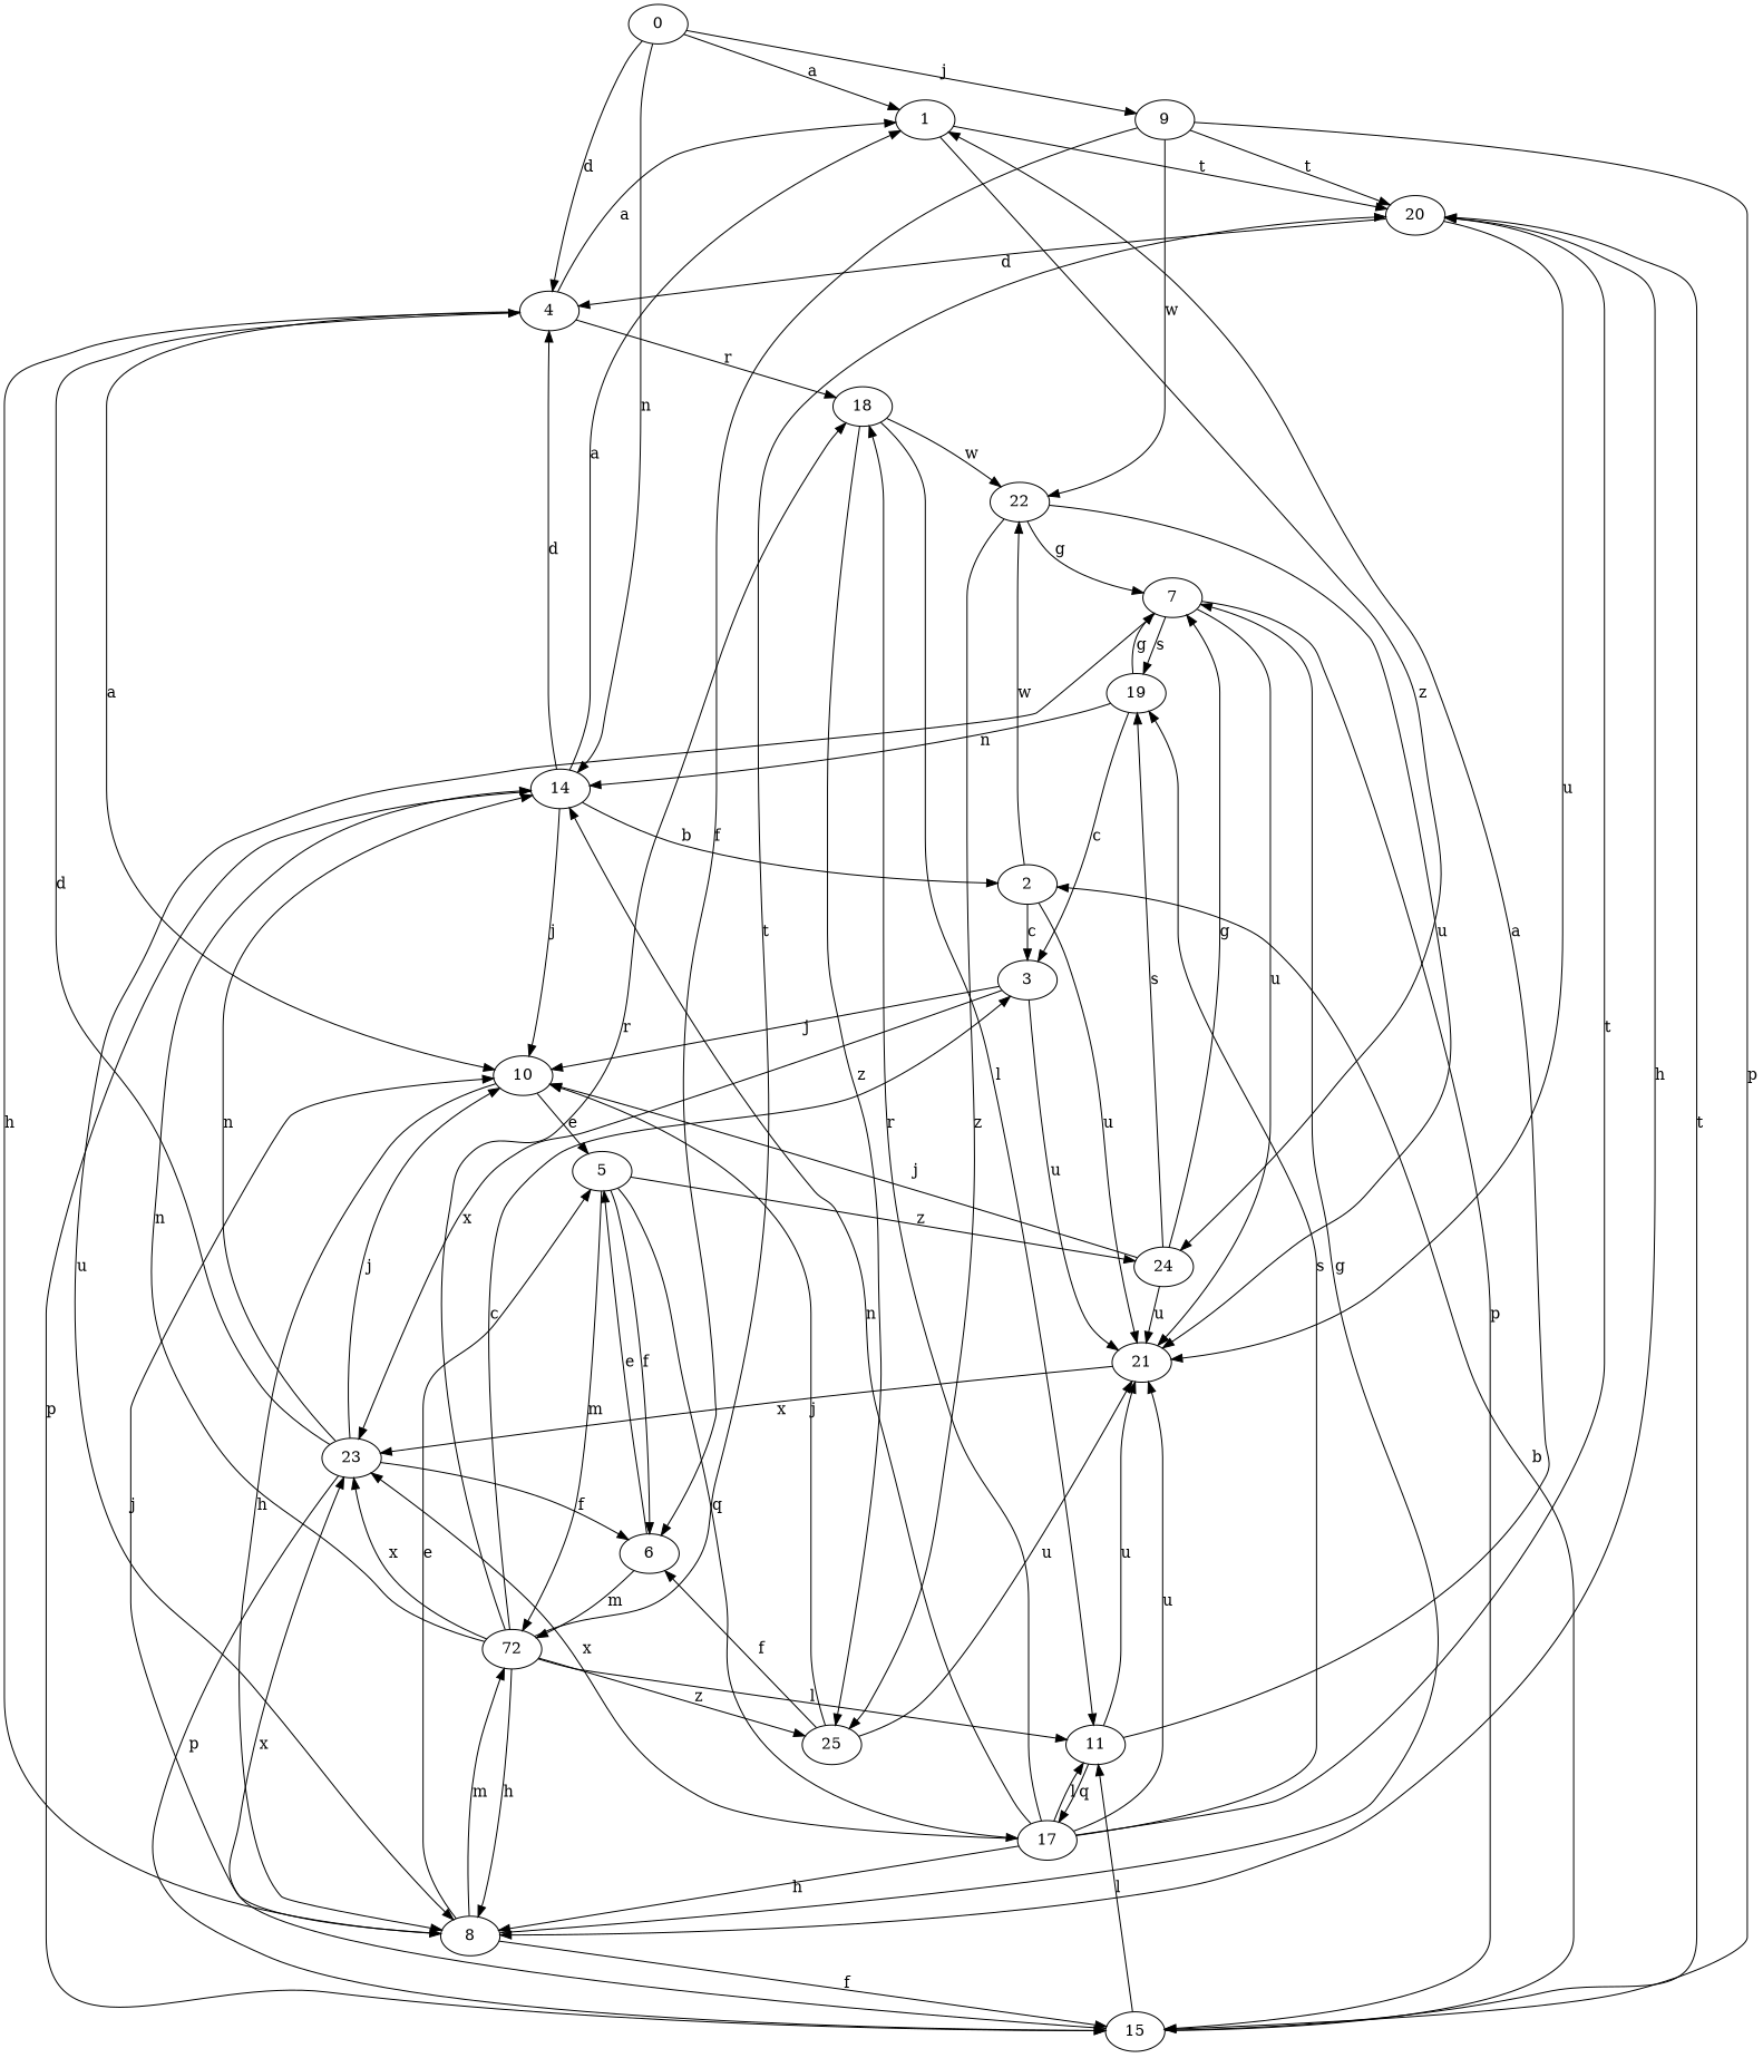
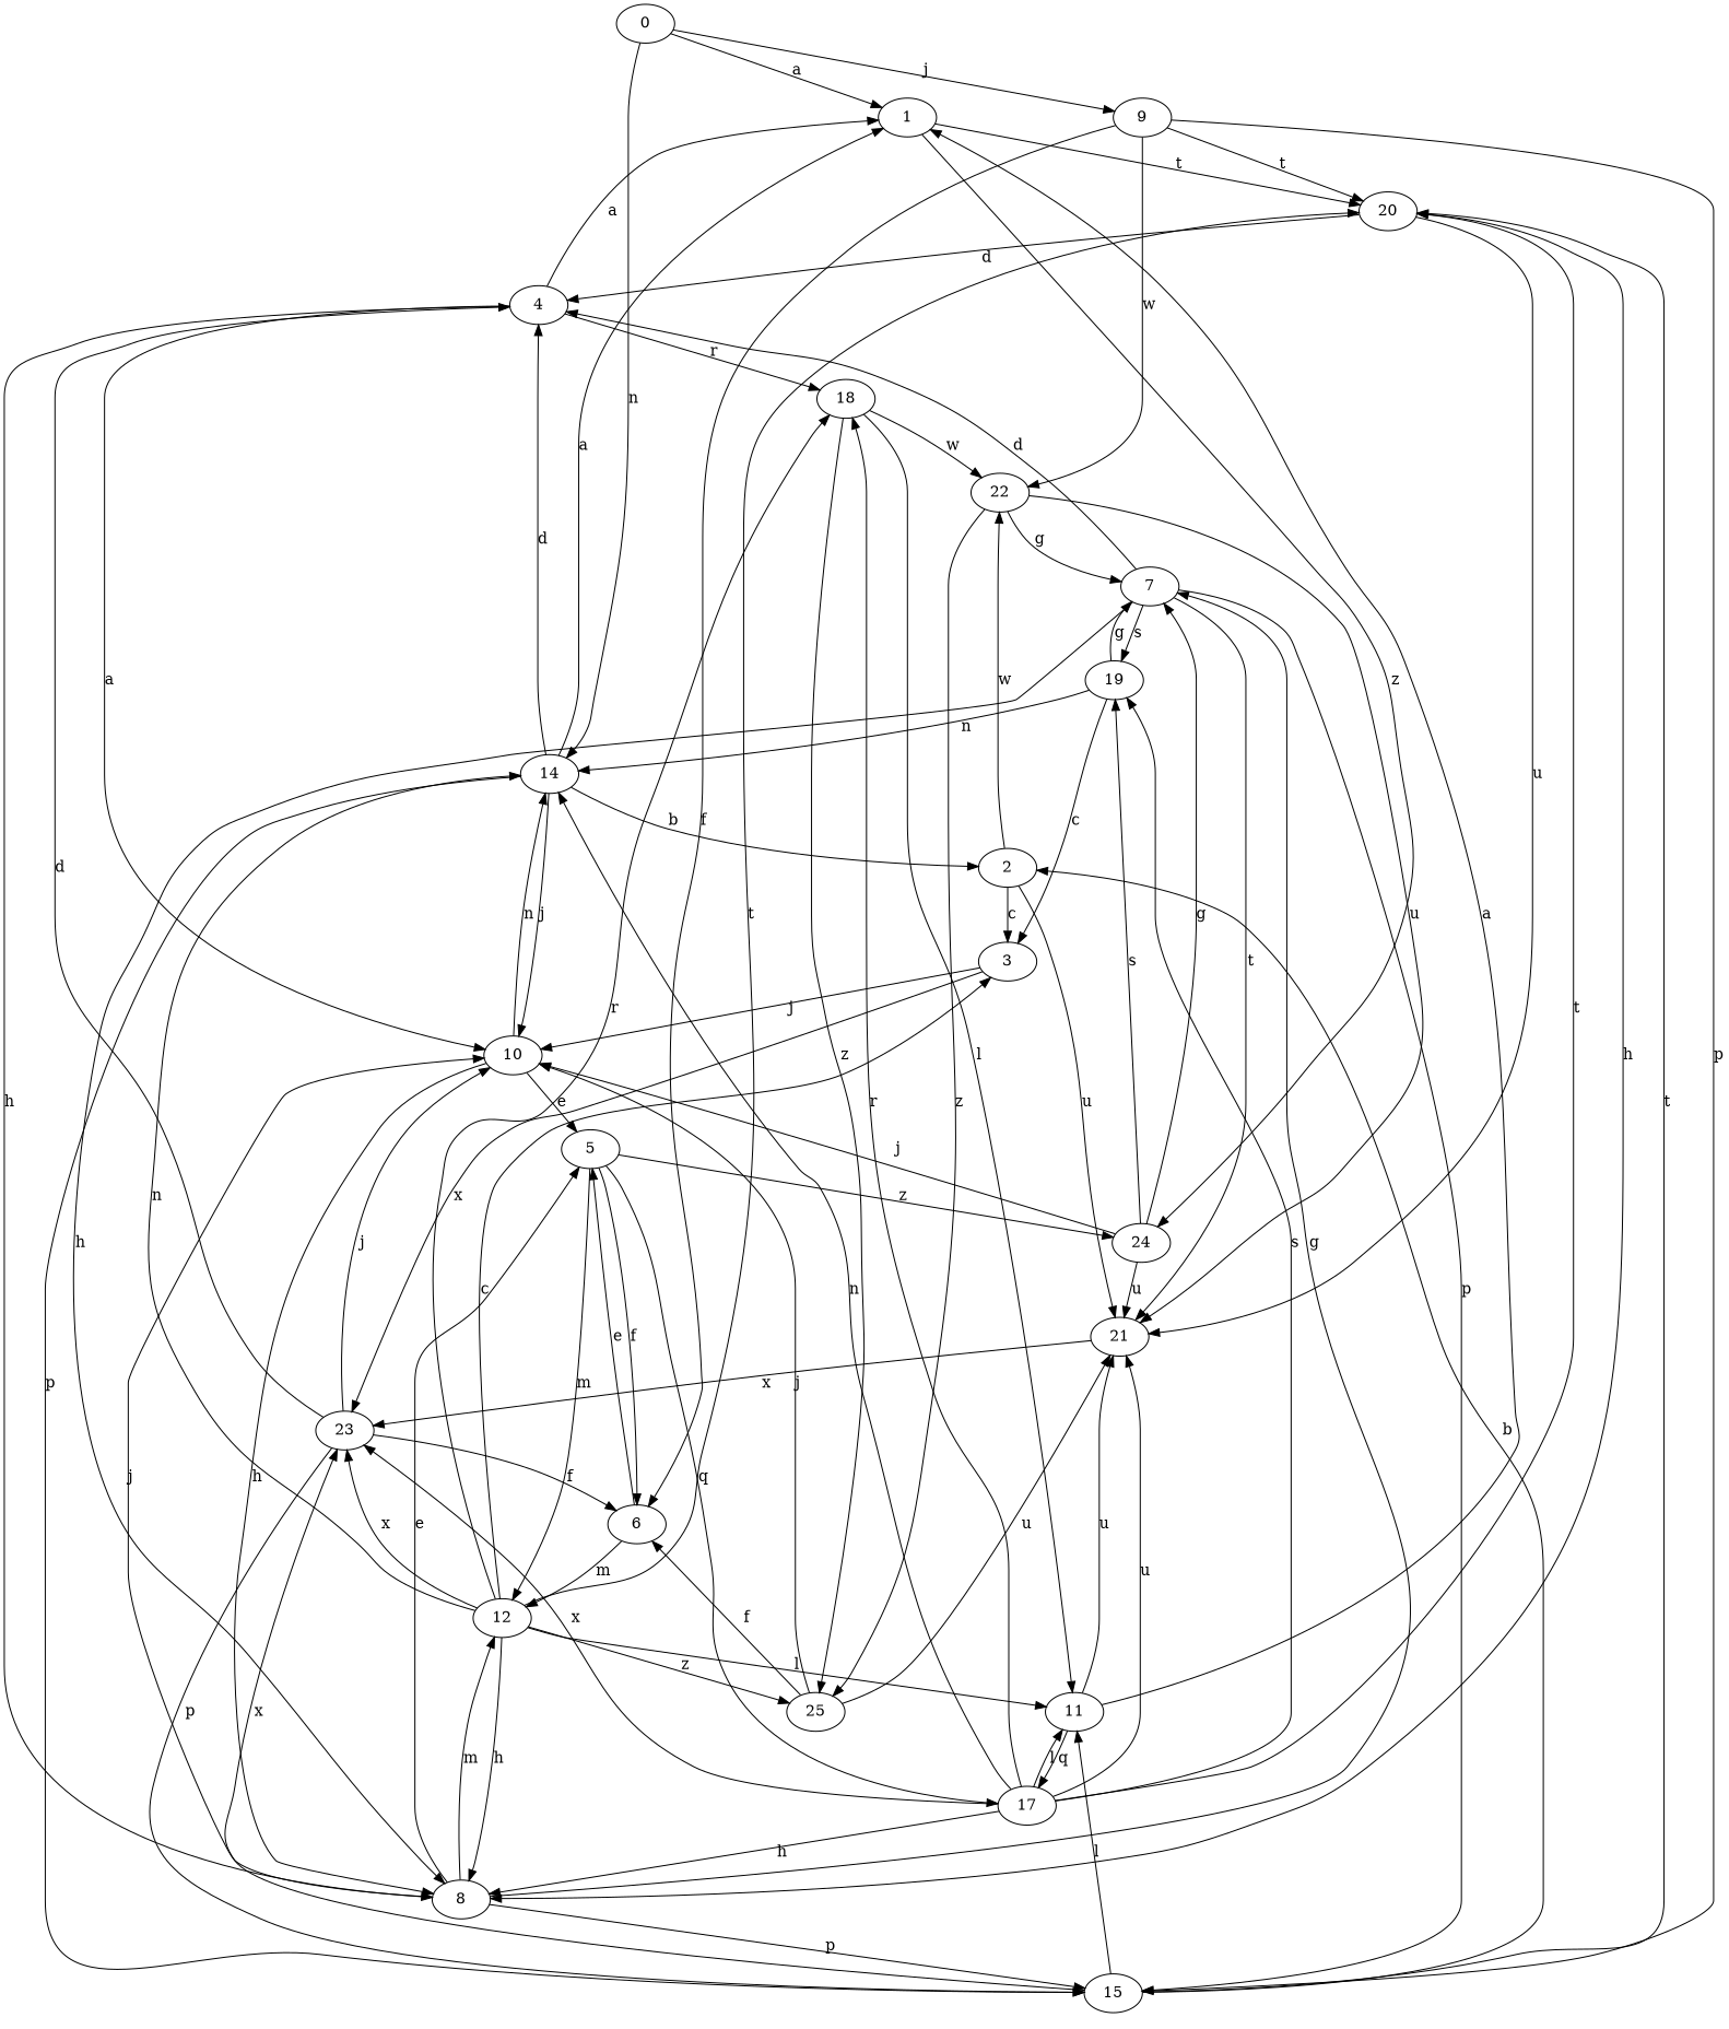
  strict digraph {
    0
    1
    4
    9
    14
    20
    24
    8
    10
    18
    5
-   12 [label=72]
+   12
    7
    15
    22
    6
    2
    21
    19
    3
    23
    25
    11
    17
    0 -> 1 [label=a]
-   0 -> 4 [label=d]
+   7 -> 4 [label=d]
    0 -> 9 [label=j]
    0 -> 14 [label=n]
    1 -> 20 [label=t]
    1 -> 24 [label=z]
    4 -> 1 [label=a]
    4 -> 8 [label=h]
    4 -> 10 [label=a]
    4 -> 18 [label=r]
    9 -> 20 [label=t]
    9 -> 15 [label=p]
    9 -> 22 [label=w]
    9 -> 6 [label=f]
    14 -> 1 [label=a]
    14 -> 4 [label=d]
    14 -> 10 [label=j]
    14 -> 15 [label=p]
    14 -> 2 [label=b]
    20 -> 4 [label=d]
    20 -> 8 [label=h]
    20 -> 21 [label=u]
    24 -> 10 [label=j]
    24 -> 7 [label=g]
    24 -> 21 [label=u]
    24 -> 19 [label=s]
    8 -> 10 [label=j]
    8 -> 5 [label=e]
    8 -> 12 [label=m]
    8 -> 7 [label=g]
-   8 -> 15 [label=f]
-   23 -> 14 [label=n]
+   8 -> 15 [label=p]
+   10 -> 14 [label=n]
    10 -> 8 [label=h]
    10 -> 5 [label=e]
    18 -> 22 [label=w]
    18 -> 25 [label=z]
    18 -> 11 [label=l]
    5 -> 24 [label=z]
    5 -> 12 [label=m]
    5 -> 6 [label=f]
    5 -> 17 [label=q]
    12 -> 14 [label=n]
    12 -> 20 [label=t]
    12 -> 8 [label=h]
    12 -> 18 [label=r]
    12 -> 3 [label=c]
    12 -> 23 [label=x]
    12 -> 25 [label=z]
    12 -> 11 [label=l]
-   7 -> 8 [label=u]
+   7 -> 8 [label=h]
    7 -> 15 [label=p]
-   7 -> 21 [label=u]
+   7 -> 21 [label=t]
    7 -> 19 [label=s]
    15 -> 20 [label=t]
    15 -> 2 [label=b]
    15 -> 23 [label=x]
    15 -> 11 [label=l]
    22 -> 7 [label=g]
    22 -> 21 [label=u]
    22 -> 25 [label=z]
    6 -> 5 [label=e]
    6 -> 12 [label=m]
    2 -> 22 [label=w]
    2 -> 21 [label=u]
    2 -> 3 [label=c]
    21 -> 23 [label=x]
    19 -> 14 [label=n]
    19 -> 7 [label=g]
    19 -> 3 [label=c]
    3 -> 10 [label=j]
-   3 -> 21 [label=u]
    3 -> 23 [label=x]
    23 -> 4 [label=d]
    23 -> 10 [label=j]
    23 -> 15 [label=p]
    23 -> 6 [label=f]
    25 -> 10 [label=j]
    25 -> 6 [label=f]
    25 -> 21 [label=u]
    11 -> 1 [label=a]
    11 -> 21 [label=u]
    11 -> 17 [label=q]
    17 -> 14 [label=n]
    17 -> 20 [label=t]
    17 -> 8 [label=h]
    17 -> 18 [label=r]
    17 -> 21 [label=u]
    17 -> 19 [label=s]
    17 -> 23 [label=x]
    17 -> 11 [label=l]
  }
